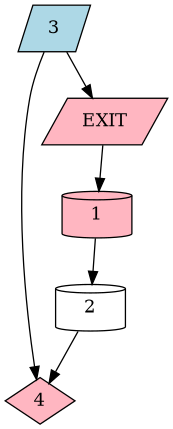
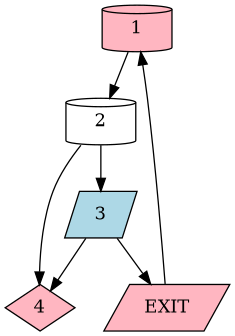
  digraph {
    node [fillcolor=lightpink shape=cylinder style=filled]
    1
    2 [fillcolor=white]
    3 [fillcolor=lightblue shape=parallelogram]
    4 [shape=diamond]
    n5 [label=EXIT shape=parallelogram]
    1 -> 2
+   2 -> 3
    2 -> 4
    3 -> 4
    3 -> n5
    n5 -> 1
  }
